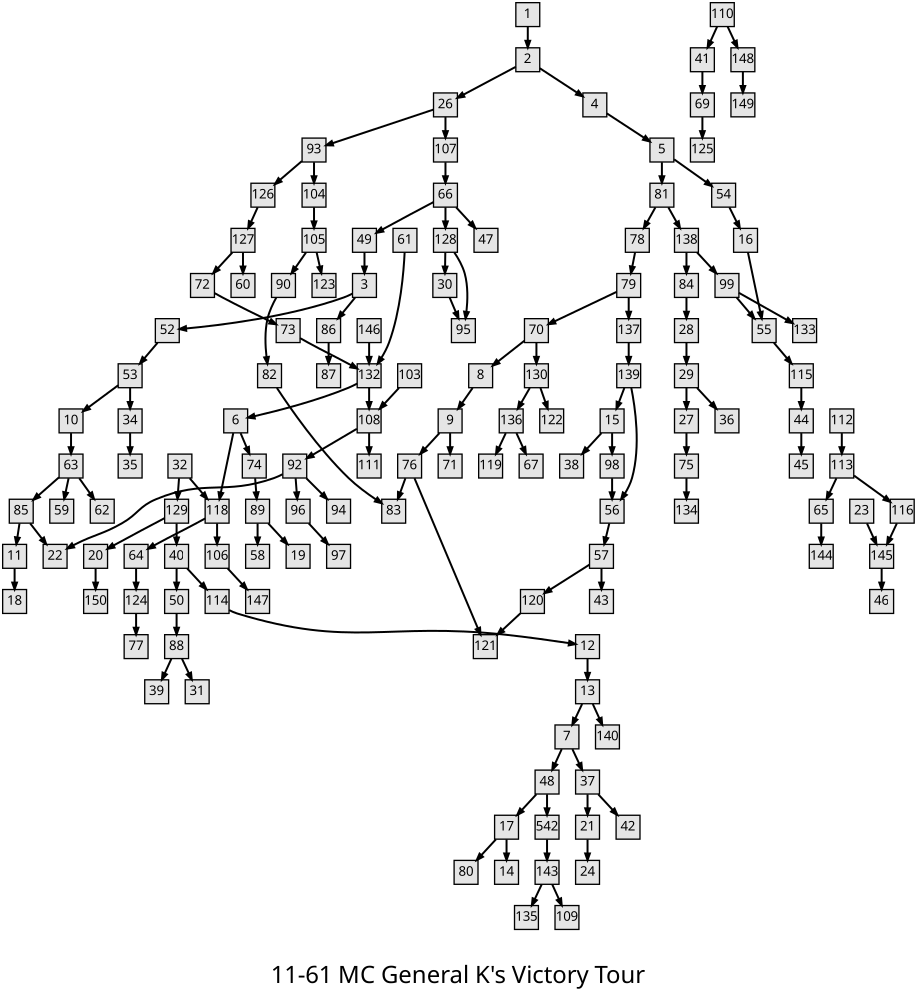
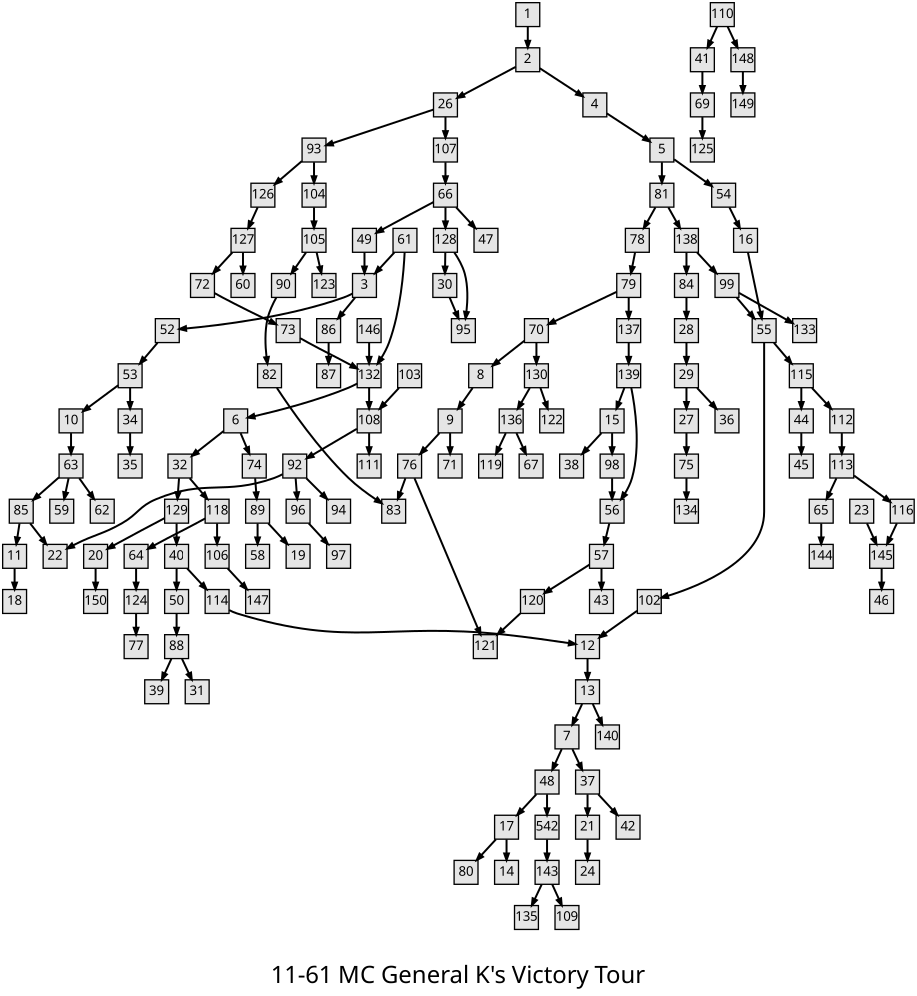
  digraph {
    fontname="Noto Sans"
    fontsize=36
    label="11-61 MC General K's Victory Tour"
    nodesep=0.35
    ordering=out
    rankdir=TB
    ranksep=0.45
    node [fillcolor=grey90 fixedsize=true fontname="Noto Sans" fontsize=20 labelfloat=true margin="0,0" penwidth=2 regular=true shape=rect style=filled]
    edge [fontname="Noto Sans" fontsize=12 labelfloat=true penwidth=3]
    1
    2
    26
    4
    93
    107
    5
    126
    104
    66
    81
    54
    3
    52
    86
    53
    87
    10
    34
    78
    138
    16
    79
    84
    99
    55
    6
    32
    74
    129
    118
    89
    20
    40
    64
    106
    58
    19
    7
    48
    37
    17
    n43 [label=542]
    21
    42
    80
    14
    143
    24
    8
    9
    76
    71
    83
    121
    63
    85
    59
    62
    11
    22
    18
    12
    13
    140
    15
    38
    98
    56
    57
+   102
    115
    150
    127
    105
    49
    128
    47
    27
    75
    134
    28
    29
    36
    30
    95
    50
    114
    124
    147
    35
    88
    39
    31
    41
    69
    125
    44
    45
    135
    109
    120
    43
    61
    132
    108
    92
    111
    77
    110
    148
    n112 [label=144]
    65
    149
    70
    130
    136
    122
    119
    67
    72
    73
    137
    139
    133
    82
    90
    96
    94
    97
    60
    123
    112
    103
    113
    116
    145
    46
    23
    146
    1 -> 2
    2 -> 26
    2 -> 4
    26 -> 93
    26 -> 107
    4 -> 5
    93 -> 126
    93 -> 104
    107 -> 66
    5 -> 81
    5 -> 54
    126 -> 127
    104 -> 105
    66 -> 49
    66 -> 128
    66 -> 47
    81 -> 78
    81 -> 138
    54 -> 16
    3 -> 52
    3 -> 86
    52 -> 53
    86 -> 87
    53 -> 10
    53 -> 34
    10 -> 63
    34 -> 35
    78 -> 79
    138 -> 84
    138 -> 99
    16 -> 55
    79 -> 70
    79 -> 137
    84 -> 28
    99 -> 55
    99 -> 133
+   55 -> 102
    55 -> 115
-   6 -> 118
+   6 -> 32
    6 -> 74
    32 -> 129
    32 -> 118
    74 -> 89
    129 -> 20
    129 -> 40
    118 -> 64
    118 -> 106
    89 -> 58
    89 -> 19
    20 -> 150
    40 -> 50
    40 -> 114
    64 -> 124
    106 -> 147
    7 -> 48
    7 -> 37
    48 -> 17
    48 -> n43
    37 -> 21
    37 -> 42
    17 -> 80
    17 -> 14
    n43 -> 143
    21 -> 24
    143 -> 135
    143 -> 109
    8 -> 9
    9 -> 76
    9 -> 71
    76 -> 83
    76 -> 121
    63 -> 85
    63 -> 59
    63 -> 62
    85 -> 11
    85 -> 22
    11 -> 18
    12 -> 13
    13 -> 7
    13 -> 140
    15 -> 38
    15 -> 98
    98 -> 56
    56 -> 57
    57 -> 120
    57 -> 43
+   102 -> 12
    115 -> 44
+   115 -> 112
    127 -> 72
    127 -> 60
    105 -> 90
    105 -> 123
    49 -> 3
    128 -> 30
    128 -> 95
    27 -> 75
    75 -> 134
    28 -> 29
    29 -> 27
    29 -> 36
    30 -> 95
    50 -> 88
    114 -> 12
    124 -> 77
    88 -> 39
    88 -> 31
    41 -> 69
    69 -> 125
    44 -> 45
    120 -> 121
+   61 -> 3
    61 -> 132
    132 -> 6
    132 -> 108
    108 -> 92
    108 -> 111
    92 -> 22
    92 -> 96
    92 -> 94
    110 -> 41
    110 -> 148
    148 -> 149
    65 -> n112
    70 -> 8
    70 -> 130
    130 -> 136
    130 -> 122
    136 -> 119
    136 -> 67
    72 -> 73
    73 -> 132
    137 -> 139
    139 -> 15
    139 -> 56
    82 -> 83
    90 -> 82
    96 -> 97
    112 -> 113
    103 -> 108
    113 -> 65
    113 -> 116
    116 -> 145
    145 -> 46
    23 -> 145
    146 -> 132
  }
